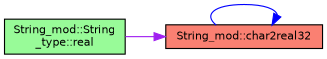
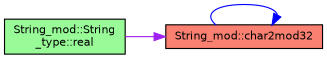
  digraph {
    rankdir=RL
    node [color=black fontname=Helvetica fontsize=10 shape=record style=filled]
    edge [dir=back fontname=Helvetica fontsize=10 labelfontname=Helvetica labelfontsize=10 style=solid]
-   n1 [fillcolor=salmon fontcolor=black height=0.2 label="String_mod::char2real32" width=0.4]
+   n1 [fillcolor=salmon fontcolor=black height=0.2 label="String_mod::char2mod32" width=0.4]
    n2 [fillcolor=palegreen height=0.2 label="String_mod::String\l_type::real" width=0.4]
    n1 -> n1 [color=blue]
    n1 -> n2 [color=purple]
  }
